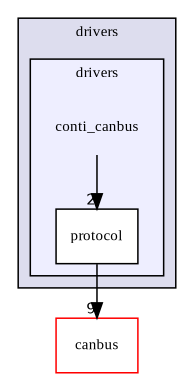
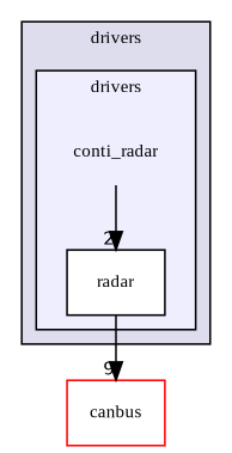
  digraph {
    compound=true
    fontname="Liberation Serif"
    node [fontname="Liberation Serif" fontsize=10 shape=box fillcolor=white style=filled]
    edge [fontname="Liberation Serif" labeldistance=1.5 labelfontname=Helvetica labelfontsize=10]
-   n1 [label=conti_canbus shape=plaintext fillcolor="" style=""]
-   n2 [color=black label=protocol]
+   n1 [label=conti_radar shape=plaintext fillcolor="" style=""]
+   n2 [color=black label=radar]
    n3 [color=red label=canbus]
    subgraph cluster_1 {
      bgcolor="#ddddee"
      fontsize=10
      label=drivers
      pencolor=black
      subgraph cluster_2 {
        bgcolor="#eeeeff"
        fontsize=10
        label=drivers
        pencolor=black
        n1
        n2
      }
    }
    n1 -> n2 [headlabel=2]
    n2 -> n3 [headlabel=9]
  }
